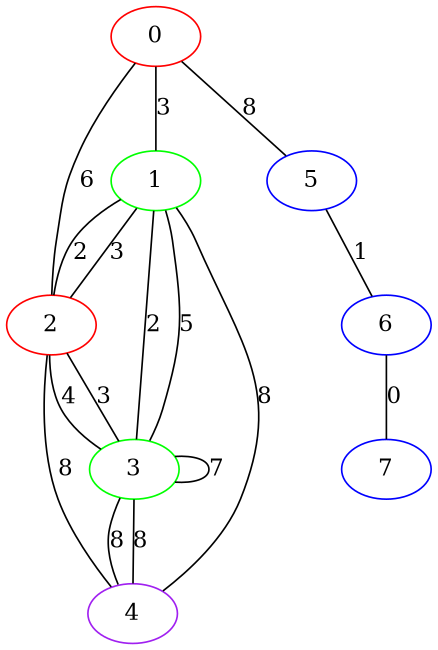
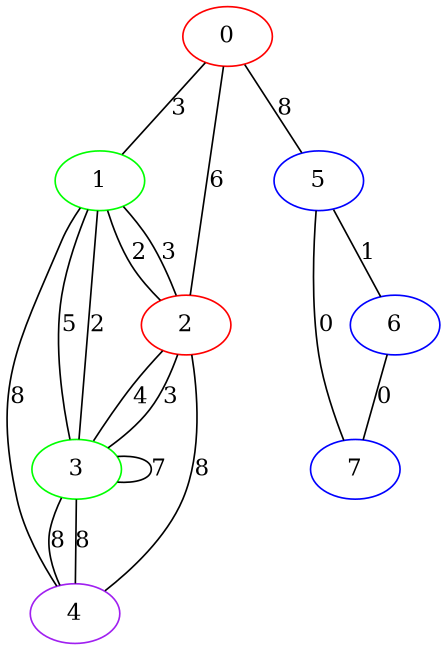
  graph {
    node [color=blue weight=3]
    0 [color=red weight=1]
    1 [color=green weight=2]
    2 [color=red weight=1]
    5
    3 [color=green weight=2]
    4 [color=purple weight=4]
    6
    7
    0 -- 1 [label=3]
    0 -- 2 [label=6]
    0 -- 5 [label=8]
    1 -- 2 [label=3]
    1 -- 2 [label=2]
    1 -- 3 [label=2]
    1 -- 3 [label=5]
    1 -- 4 [label=8]
    2 -- 3 [label=4]
    2 -- 3 [label=3]
    2 -- 4 [label=8]
    5 -- 6 [label=1]
+   5 -- 7 [label=0]
    3 -- 3 [label=7]
    3 -- 4 [label=8]
    3 -- 4 [label=8]
    6 -- 7 [label=0]
  }
